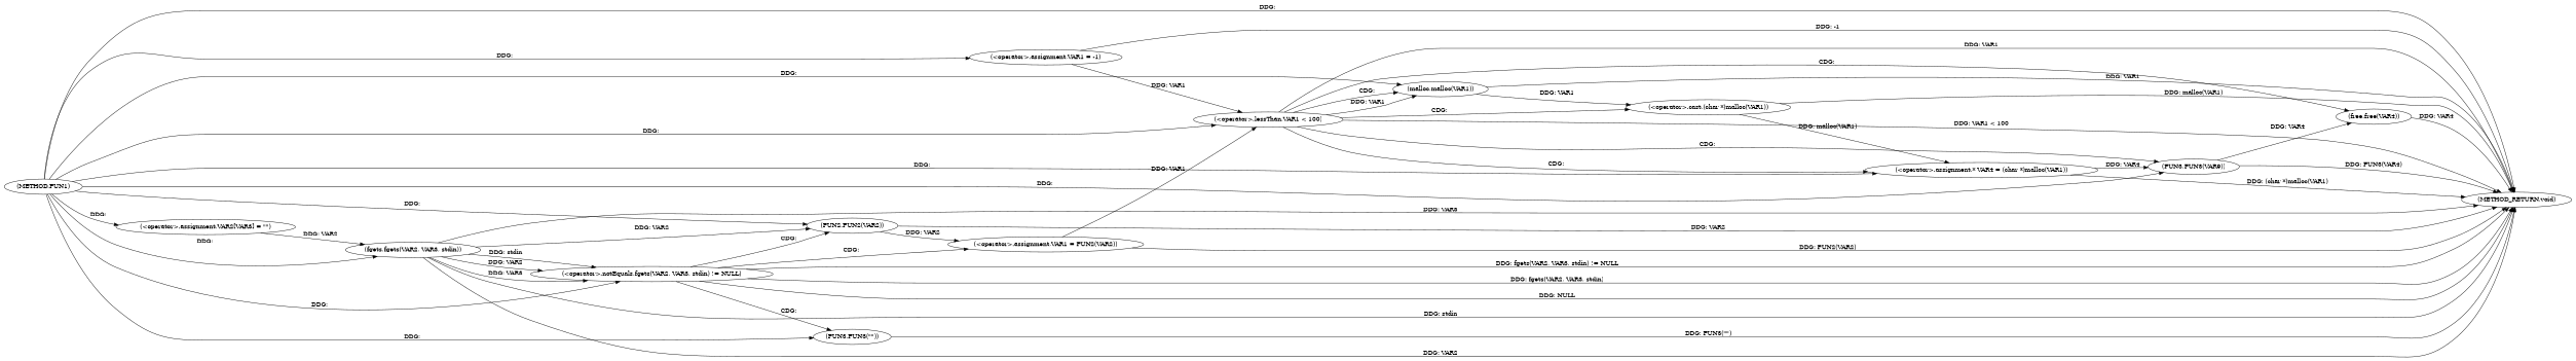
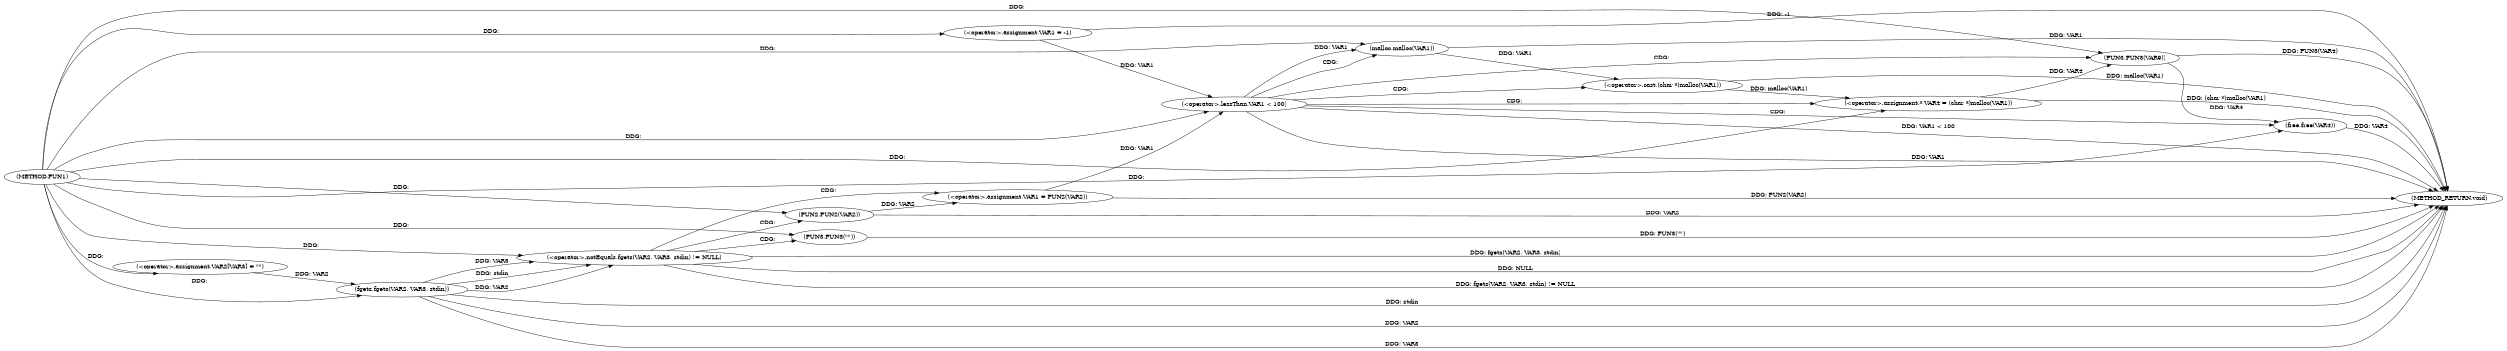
  digraph {
    rankdir=LR
    n1 [label="(METHOD,FUN1)"]
    n2 [label="(<operator>.assignment,VAR1 = -1)"]
    n3 [label="(<operator>.assignment,VAR2[VAR3] = \"\")"]
    n4 [label="(<operator>.notEquals,fgets(VAR2, VAR3, stdin) != NULL)"]
    n5 [label="(fgets,fgets(VAR2, VAR3, stdin))"]
    n6 [label="(FUN2,FUN2(VAR2))"]
    n7 [label="(FUN3,FUN3(\"\"))"]
    n8 [label="(<operator>.lessThan,VAR1 < 100)"]
    n9 [label="(<operator>.assignment,* VAR4 = (char *)malloc(VAR1))"]
    n10 [label="(malloc,malloc(VAR1))"]
    n11 [label="(FUN3,FUN3(VAR9))"]
    n12 [label="(free,free(VAR4))"]
    n13 [label="(METHOD_RETURN,void)"]
    n14 [label="(<operator>.assignment,VAR1 = FUN2(VAR2))"]
    n15 [label="(<operator>.cast,(char *)malloc(VAR1))"]
    n1 -> n2 [label="DDG: "]
    n1 -> n3 [label="DDG: "]
    n1 -> n4 [label="DDG: "]
    n1 -> n5 [label="DDG: "]
    n1 -> n6 [label="DDG: "]
    n1 -> n7 [label="DDG: "]
    n1 -> n8 [label="DDG: "]
    n1 -> n9 [label="DDG: "]
    n1 -> n10 [label="DDG: "]
    n1 -> n11 [label="DDG: "]
-   n1 -> n13 [label="DDG: "]
+   n1 -> n12 [label="DDG: "]
    n2 -> n8 [label="DDG: VAR1"]
    n2 -> n13 [label="DDG: -1"]
    n3 -> n5 [label="DDG: VAR2"]
    n4 -> n6 [label="CDG: "]
    n4 -> n7 [label="CDG: "]
    n4 -> n13 [label="DDG: fgets(VAR2, VAR3, stdin)"]
    n4 -> n13 [label="DDG: NULL"]
    n4 -> n13 [label="DDG: fgets(VAR2, VAR3, stdin) != NULL"]
    n4 -> n14 [label="CDG: "]
    n5 -> n4 [label="DDG: VAR2"]
    n5 -> n4 [label="DDG: VAR3"]
    n5 -> n4 [label="DDG: stdin"]
-   n5 -> n6 [label="DDG: VAR2"]
    n5 -> n13 [label="DDG: stdin"]
    n5 -> n13 [label="DDG: VAR2"]
    n5 -> n13 [label="DDG: VAR3"]
    n6 -> n13 [label="DDG: VAR2"]
    n6 -> n14 [label="DDG: VAR2"]
    n7 -> n13 [label="DDG: FUN3(\"\")"]
    n8 -> n9 [label="CDG: "]
    n8 -> n10 [label="DDG: VAR1"]
    n8 -> n10 [label="CDG: "]
    n8 -> n11 [label="CDG: "]
    n8 -> n12 [label="CDG: "]
    n8 -> n13 [label="DDG: VAR1"]
    n8 -> n13 [label="DDG: VAR1 < 100"]
    n8 -> n15 [label="CDG: "]
    n9 -> n11 [label="DDG: VAR4"]
    n9 -> n13 [label="DDG: (char *)malloc(VAR1)"]
    n10 -> n13 [label="DDG: VAR1"]
    n10 -> n15 [label="DDG: VAR1"]
    n11 -> n12 [label="DDG: VAR4"]
    n11 -> n13 [label="DDG: FUN3(VAR4)"]
    n12 -> n13 [label="DDG: VAR4"]
    n14 -> n8 [label="DDG: VAR1"]
    n14 -> n13 [label="DDG: FUN2(VAR2)"]
    n15 -> n9 [label="DDG: malloc(VAR1)"]
    n15 -> n13 [label="DDG: malloc(VAR1)"]
  }
